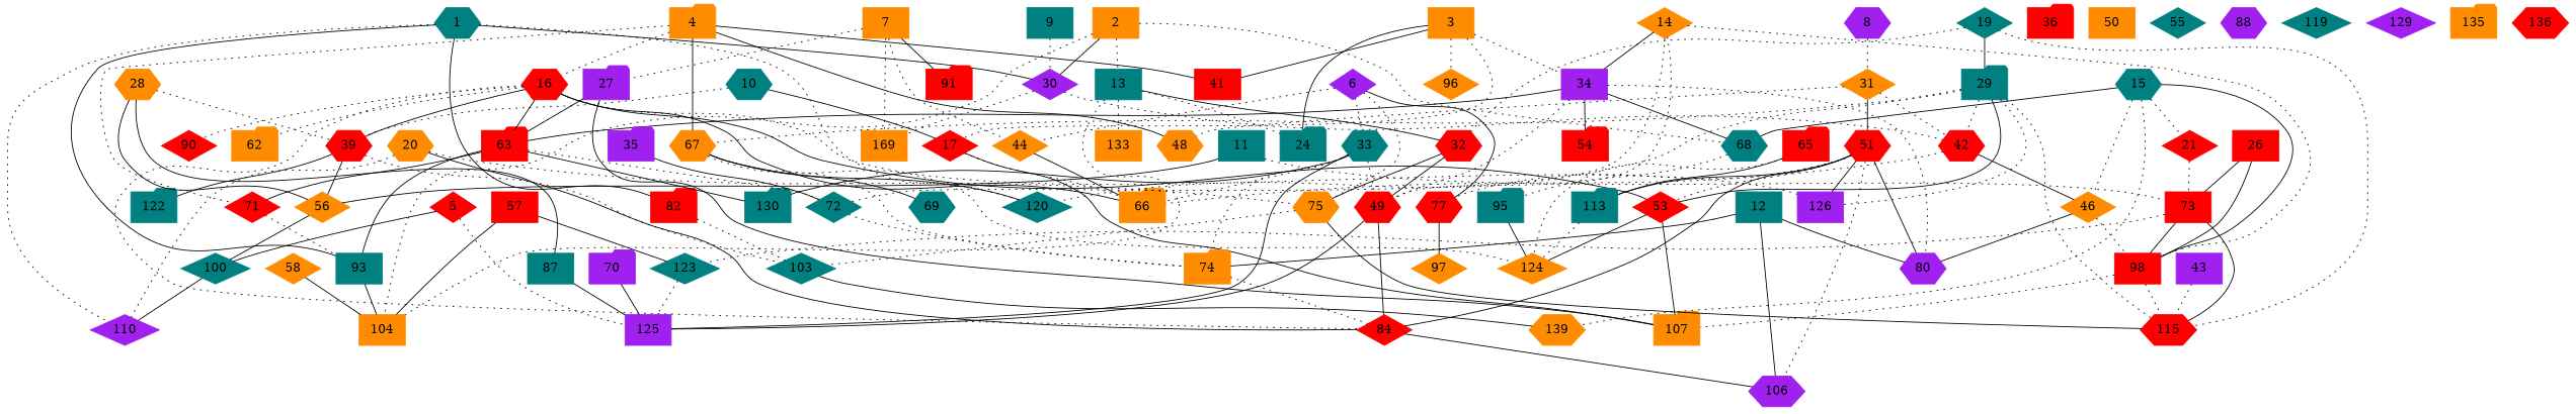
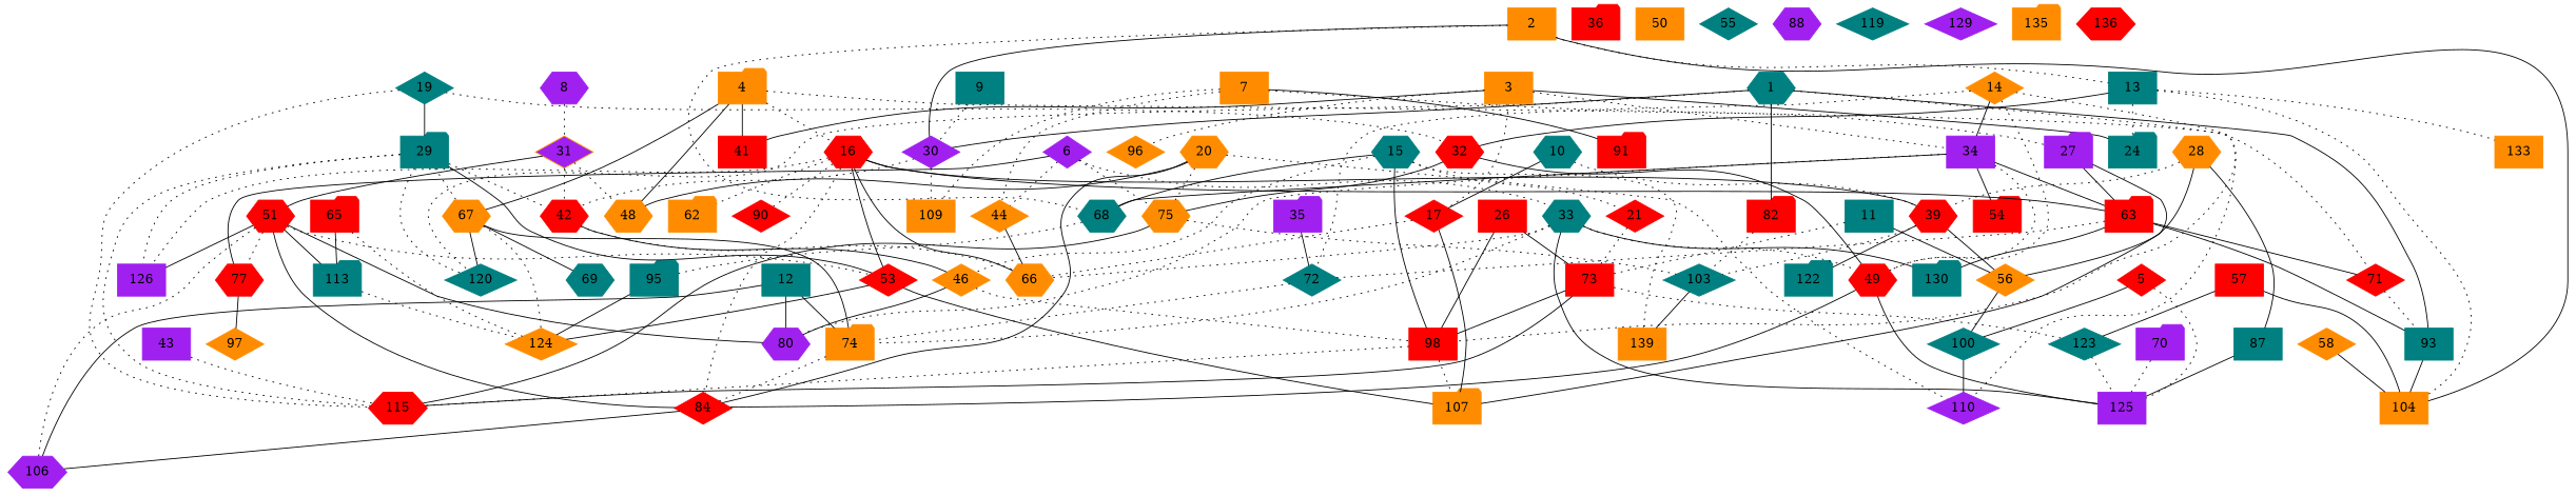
  graph {
    node [color=darkorange shape=diamond style=filled]
    edge [style=solid]
    1 [color=teal shape=hexagon super="+37"]
    30 [color=purple super="+144"]
    82 [color=red shape=folder super="+138"]
    93 [color=teal shape=box super="+118"]
    110 [color=purple super="+131"]
    120 [color=teal]
    42 [color=red shape=hexagon super="+64"]
-   109 [shape=box label=169]
+   109 [shape=box]
    103 [color=teal super="+127"]
    104 [shape=box super="+137"]
    2 [shape=box super="+83"]
    13 [color=teal shape=box super="+92"]
    68 [color=teal shape=hexagon]
    24 [color=teal shape=folder]
    32 [color=red shape=hexagon super="+146"]
    133 [shape=box]
    95 [color=teal shape=folder]
    124 [super="+143"]
    3 [shape=box super="+38"]
    17 [color=red super="+114"]
    34 [color=purple shape=box super="+47"]
    41 [color=red shape=box]
    96
-   66 [shape=folder super="+94"]
+   66 [shape=hexagon super="+94"]
    107 [shape=folder super="+134"]
    80 [color=purple shape=hexagon]
    49 [color=red shape=hexagon super="+85"]
    63 [color=red shape=folder super="+79"]
    54 [color=red shape=folder]
    4 [shape=folder super="+18"]
    16 [color=red shape=hexagon super="+99"]
    48 [shape=hexagon super="+78"]
    67 [shape=hexagon super="+108"]
    71 [color=red]
    39 [color=red shape=hexagon super="+132"]
    53 [color=red]
    62 [shape=folder]
    84 [color=red super="+86"]
    90 [color=red]
    126 [color=purple shape=box]
    74 [shape=folder super="+111"]
    69 [color=teal shape=hexagon]
    100 [color=teal super="+121"]
    5 [color=red]
    125 [color=purple shape=box super="+145"]
    6 [color=purple super="+102"]
    33 [color=teal shape=hexagon super="+141"]
    44
    75 [shape=hexagon]
    77 [color=red shape=hexagon]
    130 [color=teal shape=folder]
    115 [color=red shape=hexagon super="+128"]
    97
    7 [shape=box super="+23"]
    27 [color=purple shape=folder super="+40"]
    91 [color=red shape=folder]
-   31 [super="+61"]
+   31 [super="+61" fillcolor=purple]
    51 [color=red shape=hexagon super="+59"]
    8 [color=purple shape=hexagon]
    9 [color=teal shape=box super="+60"]
    10 [color=teal shape=hexagon super="+76"]
    56 [super="+117"]
    122 [color=teal shape=folder]
    11 [color=teal shape=box super="+81"]
    73 [color=red shape=box super="+89"]
    98 [color=red shape=box super="+140"]
    123 [color=teal]
    12 [color=teal shape=box super="+25"]
    106 [color=purple shape=hexagon]
    14 [super="+28"]
    72 [color=teal]
    15 [color=teal shape=hexagon super="+116"]
    21 [color=red]
    46 [super="+101"]
-   139 [shape=hexagon]
+   139 [shape=box]
    29 [color=teal shape=folder super="+112"]
    19 [color=teal]
    20 [shape=hexagon super="+105"]
    n79 [label=28 shape=hexagon super="+52"]
    87 [color=teal shape=box]
    26 [color=red shape=box]
    113 [color=teal shape=folder]
    35 [color=purple shape=folder]
    36 [color=red shape=folder]
    43 [color=purple shape=box]
    50 [shape=box]
    55 [color=teal]
    57 [color=red shape=box super="+142"]
    58
    65 [color=red shape=folder]
    70 [color=purple shape=folder]
    88 [color=purple shape=hexagon]
    119 [color=teal]
    129 [color=purple]
    135 [shape=folder]
    136 [color=red shape=hexagon]
    1 -- 30
    1 -- 82
    1 -- 93
    1 -- 110 [style=dotted]
    1 -- 120 [style=dotted]
    30 -- 42 [style=dotted]
    30 -- 109 [style=dotted]
    82 -- 103 [style=dotted weight=2]
    93 -- 104
    42 -- 66 [style=dotted]
    42 -- 46
    103 -- 139
    2 -- 30
-   2 -- 104 [style=dotted]
+   2 -- 104
    2 -- 13 [style=dotted]
    2 -- 68 [style=dotted]
    13 -- 104 [style=dotted]
    13 -- 24 [style=dotted]
    13 -- 32
    13 -- 133 [style=dotted]
    68 -- 95 [style=dotted]
    32 -- 49
    32 -- 75
    95 -- 124
    3 -- 24
    3 -- 17 [style=dotted]
    3 -- 34 [style=dotted]
    3 -- 41
    3 -- 96 [style=dotted]
    17 -- 66 [style=dotted]
    17 -- 107
    34 -- 68
    34 -- 80 [style=dotted]
    34 -- 49 [style=dotted]
    34 -- 63 [weight=2]
    34 -- 54
    49 -- 84
    49 -- 125
    63 -- 93
    63 -- 71
    63 -- 130
    63 -- 72 [style=dotted]
    4 -- 41
    4 -- 16 [style=dotted]
    4 -- 48
    4 -- 67
    4 -- 71 [style=dotted]
    16 -- 66 [weight=2]
    16 -- 63
    16 -- 39
    16 -- 53 [weight=2]
    16 -- 62 [style=dotted]
    16 -- 84 [style=dotted]
    16 -- 90 [style=dotted]
    16 -- 126 [style=dotted]
    67 -- 120
    67 -- 124 [style=dotted weight=2]
-   67 -- 74 [style=dotted]
+   67 -- 74
    67 -- 69
    71 -- 93 [style=dotted]
    39 -- 103 [style=dotted]
    39 -- 56
    39 -- 122
    53 -- 124
    53 -- 107
    84 -- 106
    74 -- 84 [style=dotted]
    100 -- 110
    5 -- 100
    5 -- 125 [style=dotted]
    6 -- 33 [style=dotted]
    6 -- 44 [style=dotted]
    6 -- 75 [style=dotted]
    6 -- 77
    33 -- 66 [style=dotted]
    33 -- 49 [style=dotted]
    33 -- 74 [style=dotted]
    33 -- 125
    33 -- 130
    44 -- 66
    75 -- 103 [style=dotted]
    75 -- 115
    77 -- 97
    7 -- 109 [style=dotted]
    7 -- 44 [style=dotted]
    7 -- 27 [style=dotted]
    7 -- 91
    27 -- 107
    27 -- 63
    31 -- 42 [style=dotted]
    31 -- 48 [style=dotted]
    31 -- 51
    51 -- 80
    51 -- 53 [style=dotted]
    51 -- 84 [weight=2]
    51 -- 126
    51 -- 77 [style=dotted]
    51 -- 106 [style=dotted]
    51 -- 113
    8 -- 31 [style=dotted]
    9 -- 30 [style=dotted]
    10 -- 17
    10 -- 39 [style=dotted]
    56 -- 100
    11 -- 56
    11 -- 73 [style=dotted]
    73 -- 115
    73 -- 98
    73 -- 123 [style=dotted]
    98 -- 107 [style=dotted]
    98 -- 115 [style=dotted]
    123 -- 125 [style=dotted]
    12 -- 80
    12 -- 74 [weight=2]
    12 -- 106
    14 -- 34
    14 -- 49 [style=dotted]
    14 -- 98 [style=dotted]
    14 -- 72 [style=dotted]
    72 -- 74 [style=dotted]
    15 -- 68
    15 -- 98
    15 -- 21 [style=dotted]
    15 -- 46 [style=dotted]
    15 -- 139 [style=dotted]
    21 -- 73 [style=dotted]
    46 -- 80
    46 -- 98 [style=dotted]
    29 -- 120 [style=dotted]
    29 -- 42 [style=dotted]
    29 -- 67 [style=dotted]
    29 -- 53
    29 -- 126 [style=dotted]
    29 -- 115 [style=dotted]
    19 -- 32 [style=dotted]
    19 -- 115 [style=dotted]
    19 -- 29
    20 -- 110 [style=dotted]
+   20 -- 48
    20 -- 84
    20 -- 75 [style=dotted]
    n79 -- 39 [style=dotted]
    n79 -- 56
    n79 -- 87
    87 -- 125
    26 -- 73
    26 -- 98
    113 -- 124 [style=dotted]
    35 -- 72
    43 -- 115 [style=dotted]
    57 -- 104
    57 -- 123
    58 -- 104 [weight=2]
    65 -- 124 [style=dotted]
    65 -- 113
-   70 -- 125
+   70 -- 125 [style=dotted]
  }
